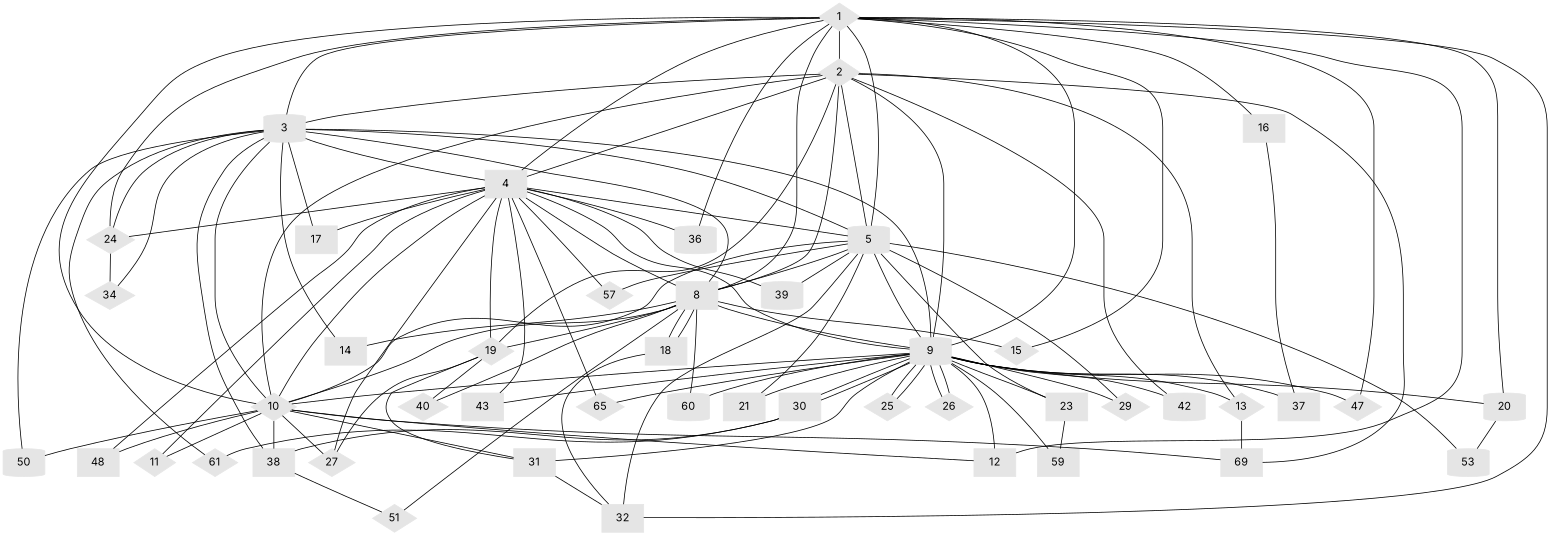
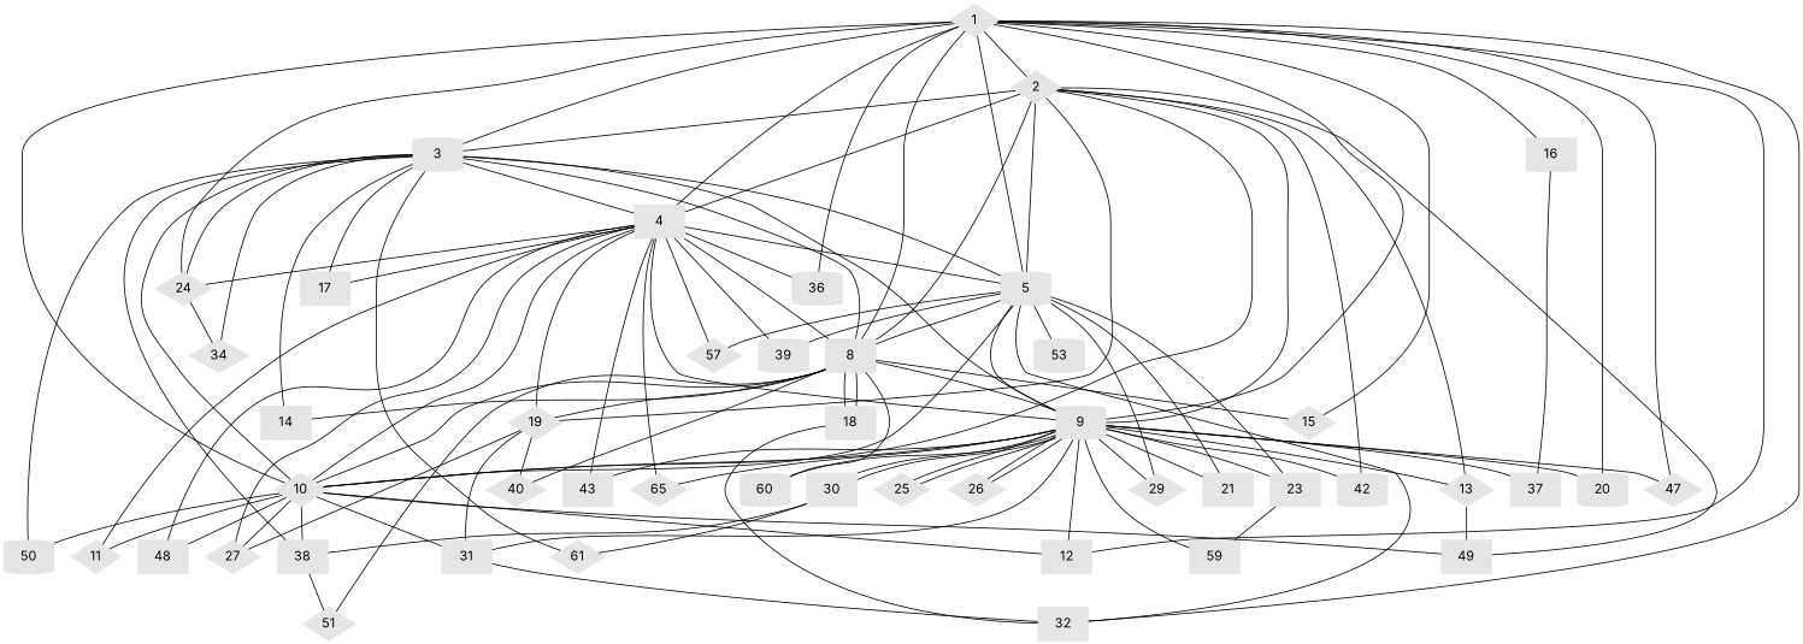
  graph {
    fontname=Inter
    node [color=gray90 fontname=Inter shape=diamond style=filled]
    edge [fontname=Inter]
    1 [super="+7"]
    2 [super="+6"]
    3 [shape=cylinder super="+46"]
    4 [shape=box super="+28"]
    5 [shape=cylinder super="+41"]
    8 [shape=box super="+45"]
    9 [shape=cylinder super="+33"]
    10 [super="+62"]
    12 [shape=box super="+58"]
    15
    16 [shape=box super="+52"]
    20 [shape=cylinder]
    24 [super="+63"]
    32 [shape=box super="+54"]
    36 [shape=cylinder]
    47
    13
    19 [super="+22"]
    42 [shape=cylinder]
-   49 [shape=box super="+55" label=69]
+   49 [shape=box super="+55"]
    14 [shape=box]
    17 [shape=box]
    34
    38 [shape=box]
    50 [shape=cylinder]
    61
    11
    27 [super="+35"]
    39 [shape=cylinder]
    43 [shape=box]
    48 [shape=box]
    57
    65
    21 [shape=box]
    23 [shape=box super="+56"]
    29
    53 [shape=cylinder]
    18 [shape=box super="+44"]
    40
    51
    60 [shape=cylinder]
    25
    26
    30 [shape=box]
    31 [shape=box]
    37 [shape=box]
    59 [shape=box]
    1 -- 2 [weight=4]
    1 -- 3 [weight=2]
    1 -- 4 [weight=2]
    1 -- 5 [weight=2]
    1 -- 8 [weight=3]
    1 -- 9 [weight=2]
    1 -- 10 [weight=2]
    1 -- 12
    1 -- 15
    1 -- 16
    1 -- 20
    1 -- 24
    1 -- 32
    1 -- 36
    1 -- 47
    2 -- 3 [weight=2]
    2 -- 4 [weight=2]
    2 -- 5 [weight=2]
    2 -- 8 [weight=2]
    2 -- 9 [weight=2]
    2 -- 10 [weight=2]
    2 -- 13
    2 -- 19
    2 -- 42
    2 -- 49
    3 -- 4
    3 -- 5
    3 -- 8
    3 -- 9
    3 -- 10
    3 -- 24
    3 -- 14
    3 -- 17
    3 -- 34
    3 -- 38
    3 -- 50
    3 -- 61
    4 -- 5
    4 -- 8 [weight=2]
    4 -- 9
    4 -- 10
    4 -- 24
    4 -- 36
    4 -- 19
    4 -- 17
    4 -- 11
    4 -- 27
    4 -- 39
    4 -- 43
    4 -- 48
    4 -- 57
    4 -- 65
    5 -- 8
    5 -- 9
    5 -- 10 [weight=2]
    5 -- 32
    5 -- 39
    5 -- 57
    5 -- 21
    5 -- 23
    5 -- 29
    5 -- 53
    8 -- 9 [weight=2]
    8 -- 10
    8 -- 15
    8 -- 19
    8 -- 14
    8 -- 18
    8 -- 18
    8 -- 40
    8 -- 51
    8 -- 60
    9 -- 10
    9 -- 12
    9 -- 20
    9 -- 47
    9 -- 13
    9 -- 42
    9 -- 43
    9 -- 65
    9 -- 21
    9 -- 23 [weight=2]
    9 -- 29
    9 -- 60
    9 -- 25
    9 -- 25
    9 -- 26
    9 -- 26
    9 -- 30
    9 -- 30
    9 -- 31
    9 -- 37
    9 -- 59
    10 -- 12
    10 -- 49
    10 -- 38
    10 -- 50
    10 -- 11
    10 -- 27
    10 -- 48
    10 -- 31
    16 -- 37
-   20 -- 53
    24 -- 34
    13 -- 49
    19 -- 27
    19 -- 40
    19 -- 31
    38 -- 51
    23 -- 59
    18 -- 32
    30 -- 38
    30 -- 61
    31 -- 32
  }
